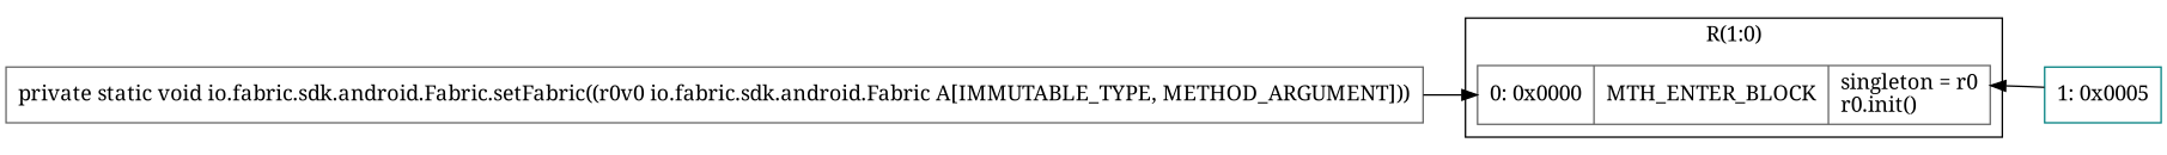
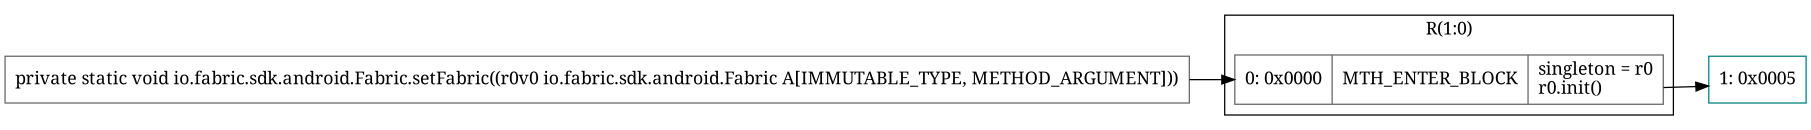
  digraph {
    rankdir=LR
    fontname="Noto Serif"
    node [color=gray40 shape=record fontname="Noto Serif"]
    edge [arrowhead=normal fontname="Noto Serif"]
    n1 [label="{0\:\ 0x0000|MTH_ENTER_BLOCK\l|singleton = r0\lr0.init()\l}"]
    n2 [color=teal label="{1\:\ 0x0005}"]
    n3 [label="{private static void io.fabric.sdk.android.Fabric.setFabric((r0v0 io.fabric.sdk.android.Fabric A[IMMUTABLE_TYPE, METHOD_ARGUMENT])) }"]
    subgraph cluster_1 {
      label="R(1:0)"
      n1
    }
-   n2 -> n1
+   n1 -> n2
    n3 -> n1
  }
